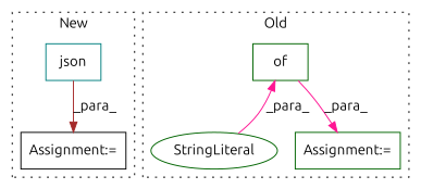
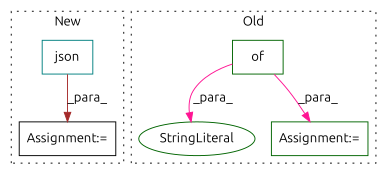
  digraph {
    fontname=Ubuntu
    node [a=32 color=darkgreen fontname=Ubuntu l=1 shape=box]
    edge [color=deeppink fontname=Ubuntu]
    n1 [color=teal l=6 label=json s=1006]
    n2 [a=7 color=black label="Assignment:=" s=996]
    n3 [l="3,1" label=of s="867,889"]
    n4 [a=45 l=9 label=StringLiteral s=870 shape=ellipse]
    n5 [a=7 label="Assignment:=" s=812]
    subgraph cluster_1 {
      label=New
      style=dotted
      n1
      n2
    }
    subgraph cluster_2 {
      label=Old
      style=dotted
      n3
      n4
      n5
    }
    n1 -> n2 [color=brown label=_para_]
    n3 -> n5 [label=_para_]
-   n4 -> n3 [label=_para_]
+   n3 -> n4 [label=_para_]
  }
